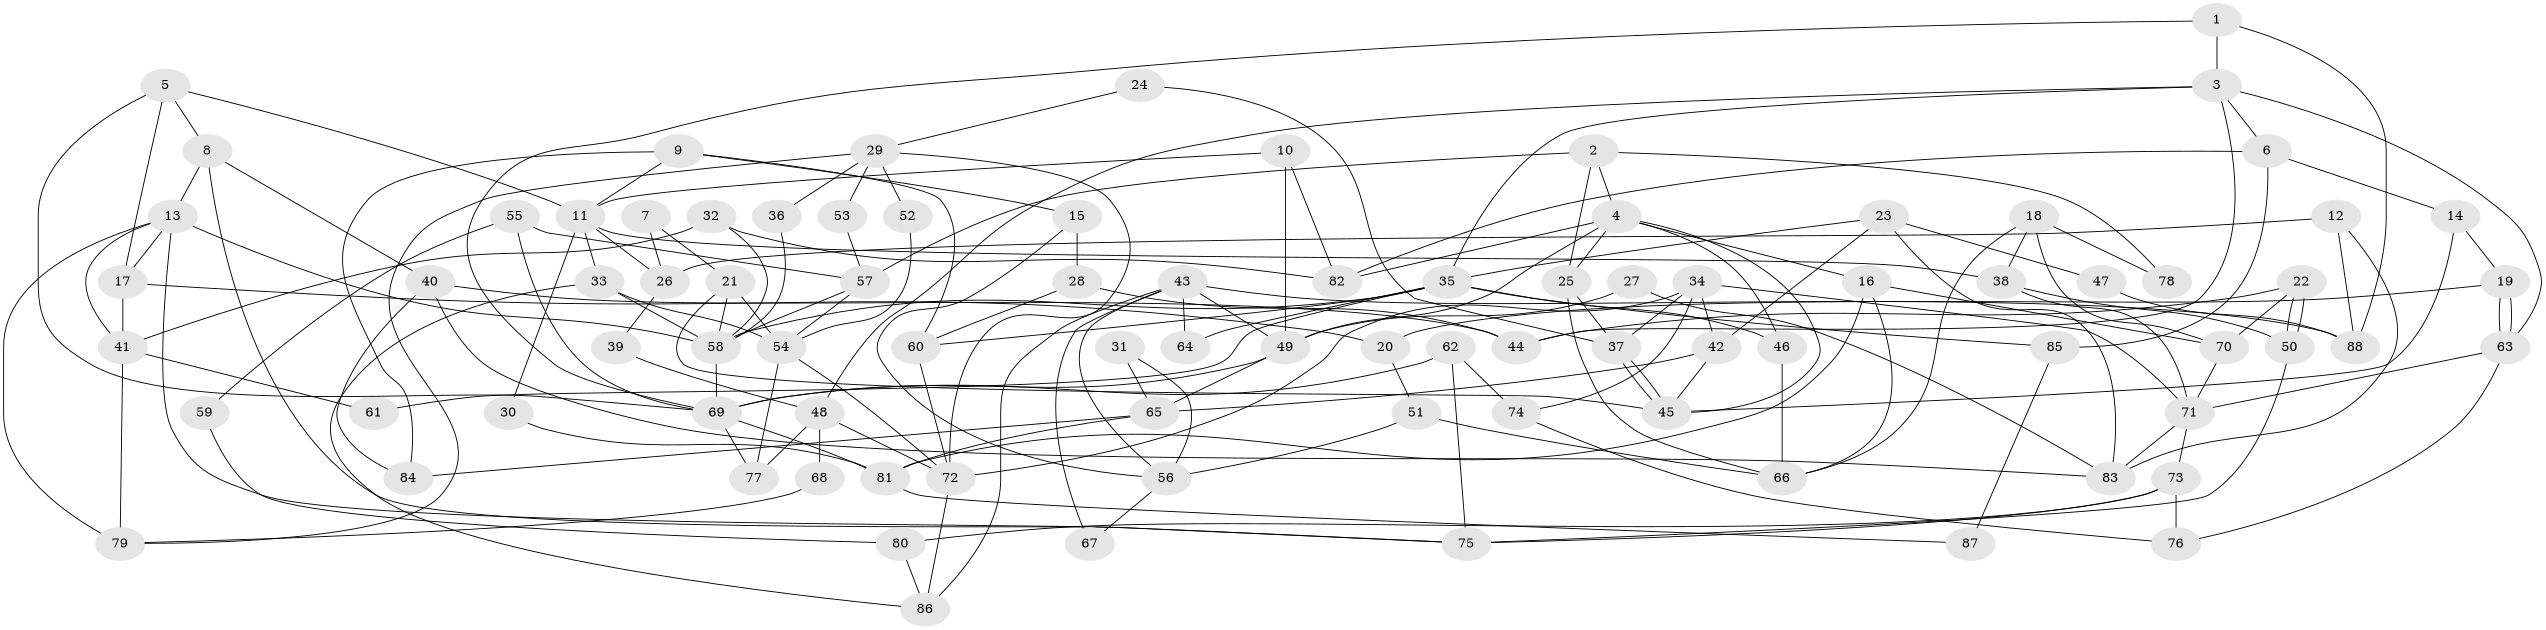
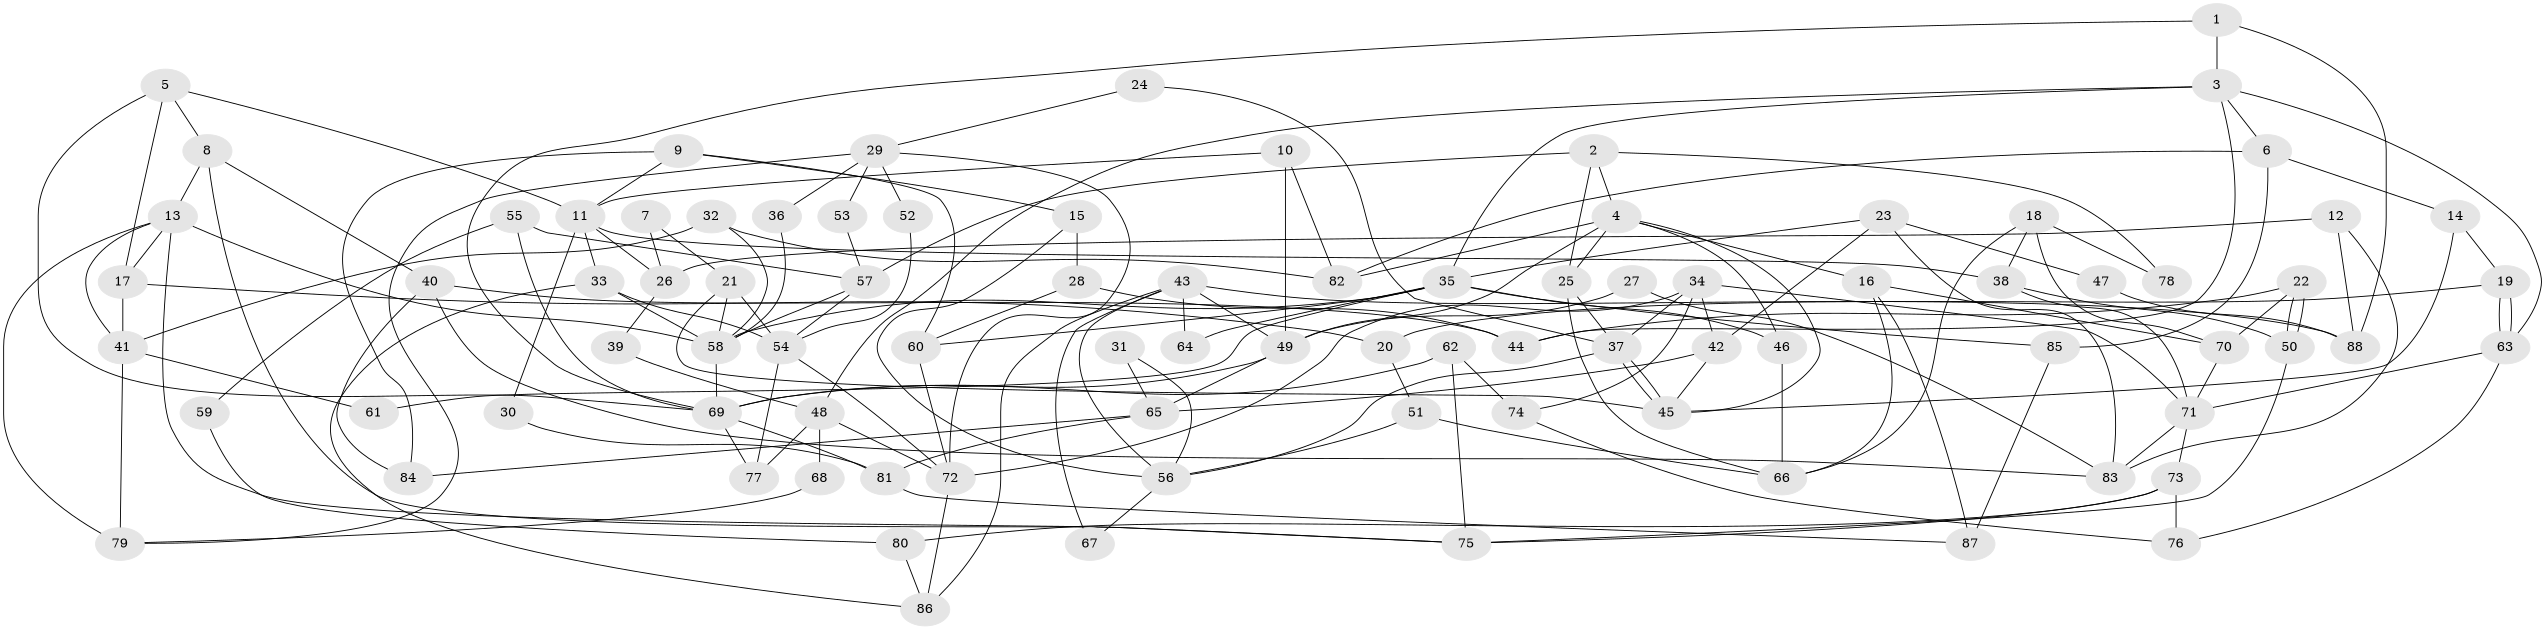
  graph {
    node [color=gray90 style=filled]
    1
    3
    69
    88
    6
    35
    44
    48
    63
    81
    77
    2
    4
    25
    57
    78
    16
    45
    46
    49
    82
    66
    37
    58
    54
    14
    85
    60
    61
    64
    72
    68
    71
    76
    70
    65
    5
    8
    11
    17
    13
    40
    75
    26
    30
    33
    38
    41
    20
    19
    87
    7
    21
    39
    79
    84
    83
    9
    15
    28
    56
    10
    86
    50
    12
    67
    51
    18
    22
    23
    42
    47
    24
    29
    36
    52
    53
    27
    31
    32
    34
    74
    73
    43
    55
    59
    80
    62
    1 -- 3
    1 -- 69
    1 -- 88
    3 -- 6
    3 -- 35
    3 -- 44
    3 -- 48
    3 -- 63
    69 -- 81
    69 -- 77
    6 -- 82
    6 -- 14
    6 -- 85
    35 -- 46
    35 -- 58
    35 -- 85
    35 -- 60
    35 -- 61
    35 -- 64
    48 -- 77
    48 -- 72
    48 -- 68
    63 -- 71
    63 -- 76
    81 -- 87
    2 -- 4
    2 -- 25
    2 -- 57
    2 -- 78
    4 -- 25
    4 -- 16
    4 -- 45
    4 -- 46
    4 -- 49
    4 -- 82
    25 -- 66
    25 -- 37
    57 -- 58
    57 -- 54
-   16 -- 81
+   16 -- 87
    16 -- 66
    16 -- 70
    46 -- 66
    49 -- 69
    49 -- 65
    37 -- 45
    37 -- 45
+   37 -- 56
    58 -- 69
    54 -- 77
    54 -- 72
    14 -- 45
    14 -- 19
    85 -- 87
    60 -- 72
    72 -- 86
    68 -- 79
    71 -- 83
    71 -- 73
    70 -- 71
    65 -- 81
    65 -- 84
    5 -- 69
    5 -- 8
    5 -- 11
    5 -- 17
    8 -- 13
    8 -- 40
    8 -- 75
    11 -- 26
    11 -- 30
    11 -- 33
    11 -- 38
    17 -- 41
    17 -- 20
    13 -- 58
    13 -- 17
    13 -- 75
    13 -- 41
    13 -- 79
    40 -- 44
    40 -- 84
    40 -- 83
    26 -- 39
    30 -- 81
    33 -- 58
    33 -- 54
    33 -- 86
    38 -- 71
    38 -- 50
    41 -- 61
    41 -- 79
    20 -- 51
    19 -- 63
    19 -- 63
    19 -- 20
    7 -- 26
    7 -- 21
    21 -- 45
    21 -- 58
    21 -- 54
    39 -- 48
    9 -- 60
    9 -- 11
    9 -- 84
    9 -- 15
    15 -- 28
    15 -- 56
    28 -- 44
    28 -- 60
    56 -- 67
    10 -- 49
    10 -- 82
    10 -- 11
    50 -- 75
    12 -- 88
    12 -- 26
    12 -- 83
    51 -- 66
    51 -- 56
    18 -- 78
    18 -- 66
    18 -- 70
    18 -- 38
    22 -- 44
    22 -- 70
    22 -- 50
    22 -- 50
    23 -- 35
    23 -- 83
    23 -- 42
    23 -- 47
    42 -- 45
    42 -- 65
    47 -- 88
    24 -- 37
    24 -- 29
    29 -- 72
    29 -- 79
    29 -- 36
    29 -- 52
    29 -- 53
    36 -- 58
    52 -- 54
    53 -- 57
    27 -- 49
    27 -- 83
    31 -- 65
    31 -- 56
    32 -- 82
    32 -- 58
    32 -- 41
    34 -- 37
    34 -- 72
    34 -- 71
    34 -- 42
    34 -- 74
    74 -- 76
    73 -- 76
    73 -- 75
    73 -- 80
    43 -- 88
    43 -- 49
    43 -- 64
    43 -- 56
    43 -- 86
    43 -- 67
    55 -- 69
    55 -- 57
    55 -- 59
    59 -- 80
    80 -- 86
    62 -- 69
    62 -- 75
    62 -- 74
  }
